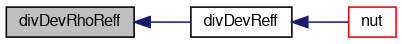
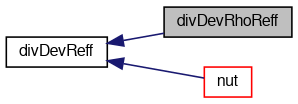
  digraph {
    rankdir=LR
    node [color=black fontname=FreeSans fontsize=10 shape=record]
    edge [color=midnightblue dir=back fontname=FreeSans fontsize=10 labelfontname=FreeSans labelfontsize=10 style=solid]
    n1 [fillcolor=grey75 fontcolor=black height=0.2 label=divDevRhoReff style=filled width=0.4]
    n2 [height=0.2 label=divDevReff width=0.4]
    n3 [color=red height=0.2 label=nut width=0.4]
-   n1 -> n2
+   n2 -> n1
    n2 -> n3
  }
